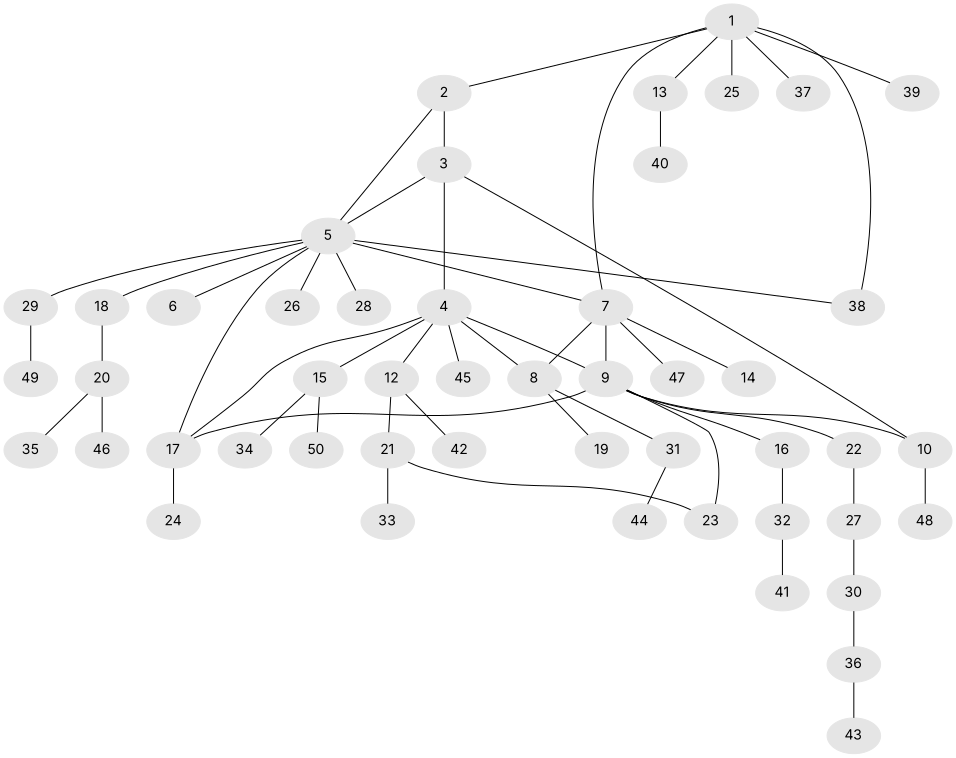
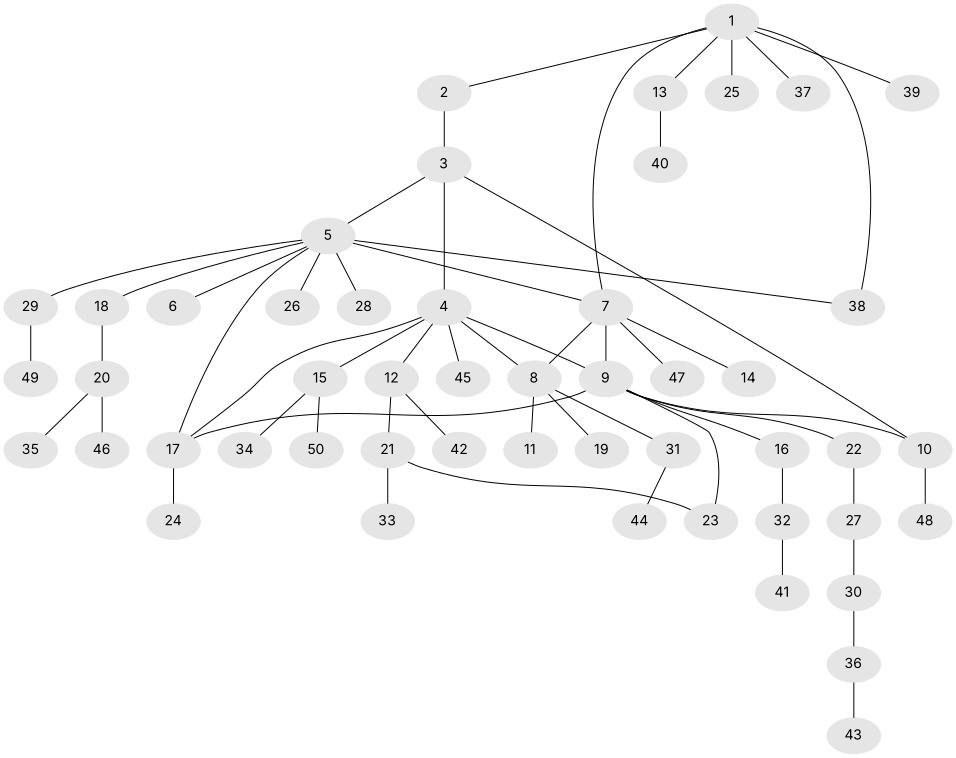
  graph {
    fontname=Inter
    node [color=gray90 fontname=Inter style=filled]
    edge [fontname=Inter]
    1
    2
    7
    13
    25
    37
    38
    39
    3
    5
    8
    9
    14
    47
    40
    10
    4
    17
    6
    18
    26
    28
    29
    48
    12
    15
    45
+   11
    19
    31
    16
    22
    23
    21
    42
    34
    50
    24
    20
    49
    44
    32
    27
    33
    41
    35
    46
    30
    36
    43
    1 -- 2
    1 -- 7
    1 -- 13
    1 -- 25
    1 -- 37
    1 -- 38
    1 -- 39
    2 -- 3
-   2 -- 5
    7 -- 8
    7 -- 9
    7 -- 14
    7 -- 47
    13 -- 40
    3 -- 5
    3 -- 10
    3 -- 4
    5 -- 7
    5 -- 38
    5 -- 17
    5 -- 6
    5 -- 18
    5 -- 26
    5 -- 28
    5 -- 29
+   8 -- 11
    8 -- 19
    8 -- 31
    9 -- 10
    9 -- 17
    9 -- 16
    9 -- 22
    9 -- 23
    10 -- 48
    4 -- 8
    4 -- 9
    4 -- 17
    4 -- 12
    4 -- 15
    4 -- 45
    17 -- 24
    18 -- 20
    29 -- 49
    12 -- 21
    12 -- 42
    15 -- 34
    15 -- 50
    31 -- 44
    16 -- 32
    22 -- 27
    21 -- 23
    21 -- 33
    20 -- 35
    20 -- 46
    32 -- 41
    27 -- 30
    30 -- 36
    36 -- 43
  }
